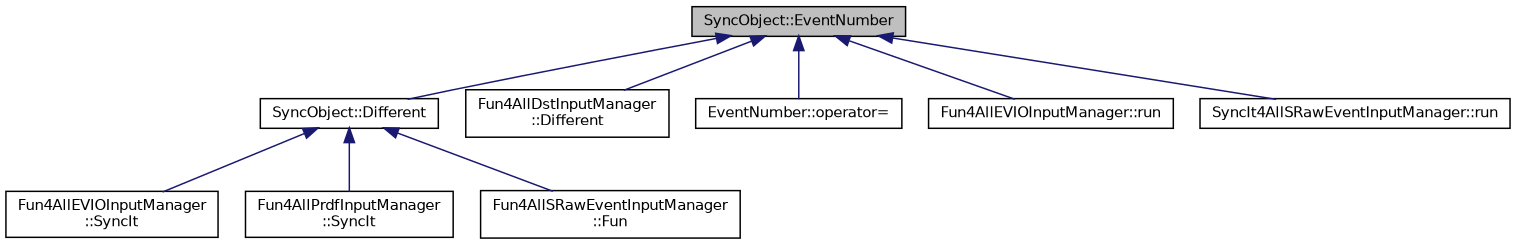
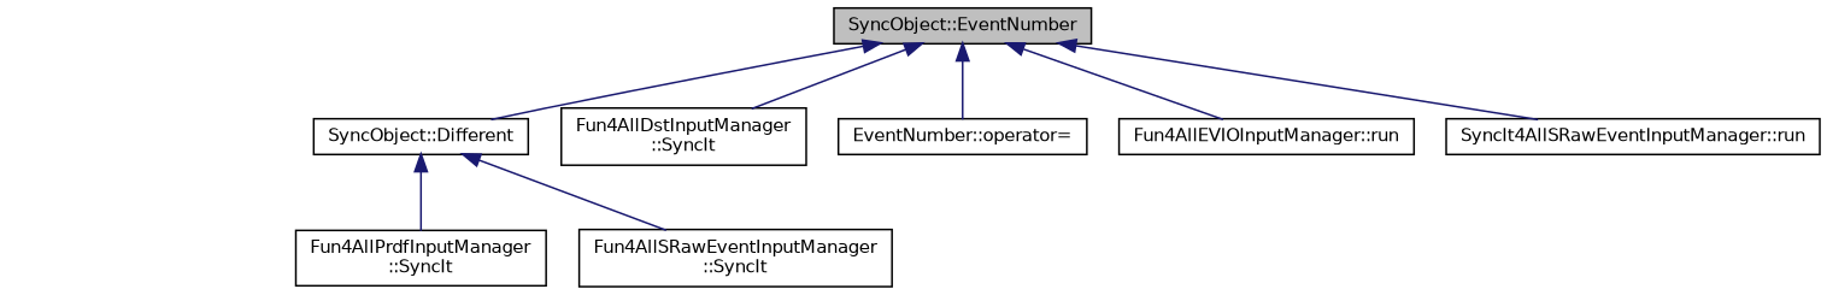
  digraph {
    fontname="DejaVu Sans"
    rankdir=TB
    node [color=black fontname="DejaVu Sans" fontsize=10 shape=record]
    edge [color=midnightblue dir=back fontname="DejaVu Sans" fontsize=10 labelfontname=FreeSans labelfontsize=10 style=solid]
    n1 [fillcolor=grey75 fontcolor=black height=0.2 label="SyncObject::EventNumber" style=filled width=0.4]
    n2 [height=0.2 label="SyncObject::Different" width=0.4]
-   n3 [height=0.2 label="Fun4AllDstInputManager\l::Different" width=0.4]
+   n3 [height=0.2 label="Fun4AllDstInputManager\l::SyncIt" width=0.4]
    n4 [height=0.2 label="EventNumber::operator=" width=0.4]
    n5 [height=0.2 label="Fun4AllEVIOInputManager::run" width=0.4]
    n6 [height=0.2 label="SyncIt4AllSRawEventInputManager::run" width=0.4]
-   n7 [height=0.2 label="Fun4AllEVIOInputManager\l::SyncIt" width=0.4]
    n8 [height=0.2 label="Fun4AllPrdfInputManager\l::SyncIt" width=0.4]
-   n9 [height=0.2 label="Fun4AllSRawEventInputManager\l::Fun" width=0.4]
+   n9 [height=0.2 label="Fun4AllSRawEventInputManager\l::SyncIt" width=0.4]
    n1 -> n2
    n1 -> n3
    n1 -> n4
    n1 -> n5
    n1 -> n6
-   n2 -> n7
    n2 -> n8
    n2 -> n9
  }
